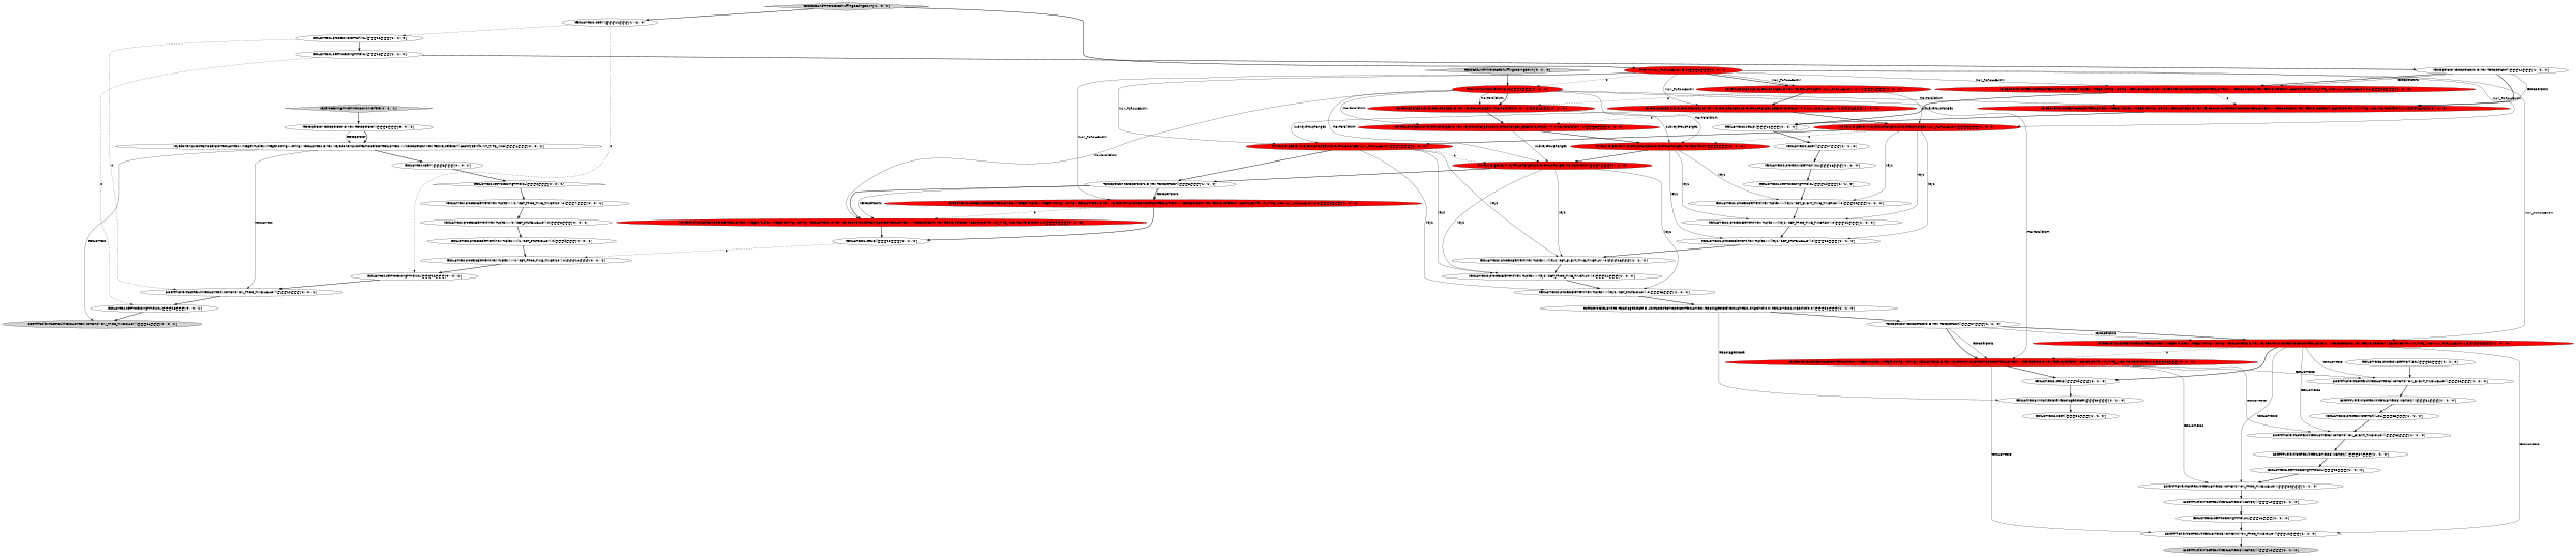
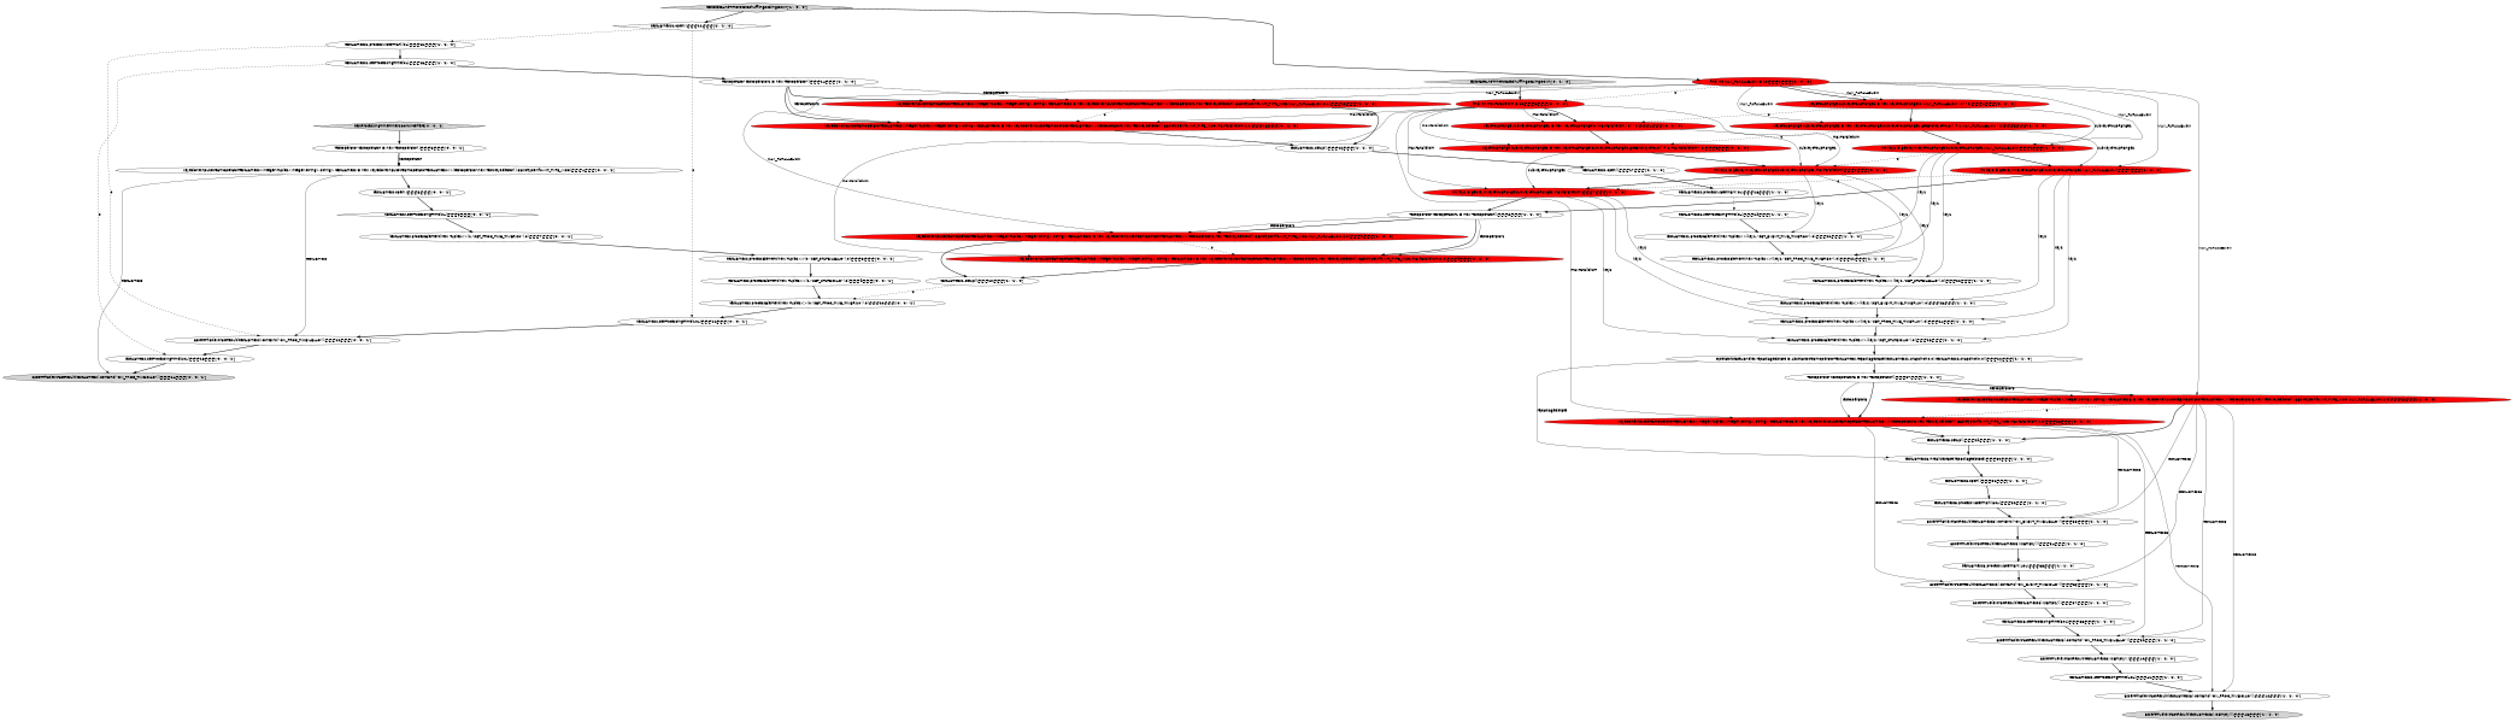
  digraph {
    fontname="DejaVu Sans"
    node [fillcolor=white fontname="DejaVu Sans" shape=ellipse style=filled]
    edge [fontname="DejaVu Sans" style=bold]
    n1 [label="testHarness3.initializeState(repackagedState)@@@30@@@['1', '1', '0']"]
    n2 [label="testHarness3.open()@@@31@@@['1', '1', '0']"]
    n3 [label="testHarness3.processWatermark(30L)@@@32@@@['1', '1', '0']"]
    n4 [fillcolor=red label="int key1 = getKeyInKeyGroupRange(subKeyGroupRange1,MAX_PARALLELISM)@@@6@@@['1', '0', '0']"]
    n5 [fillcolor=red label="int key1 = getKeyInKeyGroupRange(subKeyGroupRange1,maxParallelism)@@@6@@@['0', '1', '0']"]
    n6 [label="testHarness1.processElement(new Tuple2<>(key1,\"SET_STATE:HELLO\"),0)@@@22@@@['1', '1', '0']"]
    n7 [fillcolor=red label="int key2 = getKeyInKeyGroupRange(subKeyGroupRange2,MAX_PARALLELISM)@@@7@@@['1', '0', '0']"]
    n8 [label="testHarness1.processElement(new Tuple2<>(key1,\"SET_EVENT_TIME_TIMER:30\"),0)@@@20@@@['1', '1', '0']"]
    n9 [label="testHarness1.processElement(new Tuple2<>(key1,\"SET_PROC_TIME_TIMER:30\"),0)@@@21@@@['1', '1', '0']"]
    n10 [fillcolor=red label="int key2 = getKeyInKeyGroupRange(subKeyGroupRange2,maxParallelism)@@@7@@@['0', '1', '0']"]
    n11 [label="testHarness2.processElement(new Tuple2<>(key2,\"SET_EVENT_TIME_TIMER:40\"),0)@@@23@@@['1', '1', '0']"]
    n12 [label="TestOperator testOperator1 = new TestOperator()@@@8@@@['1', '1', '0']"]
    n13 [label="testHarness2.processElement(new Tuple2<>(key2,\"SET_STATE:CIAO\"),0)@@@25@@@['1', '1', '0']"]
    n14 [label="testHarness2.processElement(new Tuple2<>(key2,\"SET_PROC_TIME_TIMER:40\"),0)@@@24@@@['1', '1', '0']"]
    n15 [fillcolor=red label="KeyedOneInputStreamOperatorTestHarness<Integer,Tuple2<Integer,String>,String> testHarness2 = new KeyedOneInputStreamOperatorTestHarness<>(testOperator2,new TestKeySelector(),BasicTypeInfo.INT_TYPE_INFO,MAX_PARALLELISM,2,1)@@@15@@@['1', '0', '0']"]
    n16 [label="testHarness2.setup()@@@16@@@['1', '1', '0']"]
    n17 [fillcolor=red label="KeyedOneInputStreamOperatorTestHarness<Integer,Tuple2<Integer,String>,String> testHarness2 = new KeyedOneInputStreamOperatorTestHarness<>(testOperator2,new TestKeySelector(),BasicTypeInfo.INT_TYPE_INFO,maxParallelism,2,1)@@@15@@@['0', '1', '0']"]
    n18 [label="testHarness2.open()@@@17@@@['1', '1', '0']"]
    n19 [label="testHarness1.setup()@@@10@@@['1', '1', '0']"]
    n20 [label="testHarness.processElement(new Tuple2<>(0,\"SET_PROC_TIME_TIMER:10\"),0)@@@10@@@['0', '0', '1']"]
-   n21 [label="testHarness1.open()@@@11@@@['1', '1', '0']"]
+   n21 [label="testHarness1.open()@@@11@@@['1', '1', '0']" shape=diamond]
    n22 [label="testHarness1.processWatermark(0L)@@@12@@@['1', '1', '0']"]
    n23 [label="testHarness.setProcessingTime(10L)@@@11@@@['0', '0', '1']"]
    n24 [fillcolor=red label="KeyGroupRange subKeyGroupRange1 = new KeyGroupRange(0,(maxParallelism / 2) - 1)@@@4@@@['0', '1', '0']"]
    n25 [fillcolor=red label="KeyGroupRange subKeyGroupRange2 = new KeyGroupRange(subKeyGroupRange1.getEndKeyGroup() + 1,maxParallelism - 1)@@@5@@@['0', '1', '0']"]
    n26 [fillcolor=lightgray label="testProcessingTimeTimersDontInterfere['0', '0', '1']" shape=diamond]
    n27 [label="TestOperator testOperator = new TestOperator()@@@3@@@['0', '0', '1']"]
    n28 [label="KeyedOneInputStreamOperatorTestHarness<Integer,Tuple2<Integer,String>,String> testHarness = new KeyedOneInputStreamOperatorTestHarness<>(testOperator,new TestKeySelector(),BasicTypeInfo.INT_TYPE_INFO)@@@4@@@['0', '0', '1']"]
    n29 [fillcolor=red label="KeyedOneInputStreamOperatorTestHarness<Integer,Tuple2<Integer,String>,String> testHarness1 = new KeyedOneInputStreamOperatorTestHarness<>(testOperator1,new TestKeySelector(),BasicTypeInfo.INT_TYPE_INFO,maxParallelism,2,0)@@@9@@@['0', '1', '0']"]
    n30 [label="testHarness.open()@@@5@@@['0', '0', '1']"]
    n31 [label="testHarness.setProcessingTime(0L)@@@6@@@['0', '0', '1']" shape=diamond]
    n32 [label="testHarness.processElement(new Tuple2<>(1,\"SET_PROC_TIME_TIMER:20\"),0)@@@7@@@['0', '0', '1']"]
    n33 [label="testHarness.processElement(new Tuple2<>(0,\"SET_STATE:HELLO\"),0)@@@8@@@['0', '0', '1']"]
    n34 [label="testHarness.processElement(new Tuple2<>(1,\"SET_STATE:CIAO\"),0)@@@9@@@['0', '0', '1']"]
    n35 [label="assertThat(extractResult(testHarness3),contains(\"ON_PROC_TIME:HELLO\"))@@@39@@@['1', '1', '0']"]
    n36 [label="assertTrue(extractResult(testHarness3).isEmpty())@@@40@@@['1', '1', '0']"]
    n37 [label="testHarness3.setProcessingTime(40L)@@@41@@@['1', '1', '0']"]
    n38 [fillcolor=red label="final int maxParallelism = 10@@@3@@@['0', '1', '0']"]
    n39 [fillcolor=red label="KeyedOneInputStreamOperatorTestHarness<Integer,Tuple2<Integer,String>,String> testHarness3 = new KeyedOneInputStreamOperatorTestHarness<>(testOperator3,new TestKeySelector(),BasicTypeInfo.INT_TYPE_INFO,maxParallelism,1,0)@@@28@@@['0', '1', '0']"]
    n40 [label="assertThat(extractResult(testHarness3),contains(\"ON_EVENT_TIME:HELLO\"))@@@33@@@['1', '1', '0']"]
    n41 [label="testHarness3.setup()@@@29@@@['1', '1', '0']"]
    n42 [label="assertThat(extractResult(testHarness3),contains(\"ON_PROC_TIME:CIAO\"))@@@42@@@['1', '1', '0']"]
    n43 [label="assertThat(extractResult(testHarness3),contains(\"ON_EVENT_TIME:CIAO\"))@@@36@@@['1', '1', '0']"]
    n44 [label="testHarness2.processWatermark(0L)@@@18@@@['1', '1', '0']"]
    n45 [label="testHarness2.setProcessingTime(0L)@@@19@@@['1', '1', '0']"]
    n46 [fillcolor=lightgray label="assertTrue(extractResult(testHarness3).isEmpty())@@@43@@@['1', '1', '0']"]
    n47 [label="testHarness.setProcessingTime(20L)@@@13@@@['0', '0', '1']"]
    n48 [fillcolor=lightgray label="assertThat(extractResult(testHarness),contains(\"ON_PROC_TIME:CIAO\"))@@@14@@@['0', '0', '1']"]
    n49 [label="TestOperator testOperator3 = new TestOperator()@@@27@@@['1', '1', '0']"]
    n50 [fillcolor=red label="KeyedOneInputStreamOperatorTestHarness<Integer,Tuple2<Integer,String>,String> testHarness3 = new KeyedOneInputStreamOperatorTestHarness<>(testOperator3,new TestKeySelector(),BasicTypeInfo.INT_TYPE_INFO,MAX_PARALLELISM,1,0)@@@28@@@['1', '0', '0']"]
    n51 [fillcolor=lightgray label="testStateAndTimerStateShufflingScalingDown['0', '1', '0']" shape=diamond]
    n52 [label="OperatorStateHandles repackagedState = AbstractStreamOperatorTestHarness.repackageState(testHarness1.snapshot(0,0),testHarness2.snapshot(0,0))@@@26@@@['1', '1', '0']"]
    n53 [fillcolor=red label="final int MAX_PARALLELISM = 10@@@3@@@['1', '0', '0']"]
    n54 [fillcolor=red label="KeyedOneInputStreamOperatorTestHarness<Integer,Tuple2<Integer,String>,String> testHarness1 = new KeyedOneInputStreamOperatorTestHarness<>(testOperator1,new TestKeySelector(),BasicTypeInfo.INT_TYPE_INFO,MAX_PARALLELISM,2,0)@@@9@@@['1', '0', '0']"]
    n55 [fillcolor=red label="KeyGroupRange subKeyGroupRange1 = new KeyGroupRange(0,(MAX_PARALLELISM / 2) - 1)@@@4@@@['1', '0', '0']"]
    n56 [fillcolor=red label="KeyGroupRange subKeyGroupRange2 = new KeyGroupRange(subKeyGroupRange1.getEndKeyGroup() + 1,MAX_PARALLELISM - 1)@@@5@@@['1', '0', '0']"]
    n57 [label="assertThat(extractResult(testHarness),contains(\"ON_PROC_TIME:HELLO\"))@@@12@@@['0', '0', '1']"]
    n58 [label="assertTrue(extractResult(testHarness3).isEmpty())@@@34@@@['1', '1', '0']"]
    n59 [label="assertTrue(extractResult(testHarness3).isEmpty())@@@37@@@['1', '1', '0']"]
    n60 [label="TestOperator testOperator2 = new TestOperator()@@@14@@@['1', '1', '0']"]
    n61 [fillcolor=lightgray label="testStateAndTimerStateShufflingScalingDown['1', '0', '0']" shape=diamond]
    n62 [label="testHarness1.setProcessingTime(0L)@@@13@@@['1', '1', '0']"]
    n63 [label="testHarness3.processWatermark(40L)@@@35@@@['1', '1', '0']"]
    n64 [label="testHarness3.setProcessingTime(30L)@@@38@@@['1', '1', '0']"]
    n1 -> n2
+   n2 -> n3
    n3 -> n40
    n4 -> n5 [label=0 style=dashed]
    n4 -> n6 [label=key1 style=solid]
    n4 -> n7
    n4 -> n8 [label=key1 style=solid]
    n4 -> n9 [label=key1 style=solid]
    n5 -> n6 [label=key1 style=solid]
    n5 -> n8 [label=key1 style=solid]
    n5 -> n9 [label=key1 style=solid]
    n5 -> n10
    n6 -> n11
    n7 -> n10 [label=0 style=dashed]
    n7 -> n11 [label=key2 style=solid]
    n7 -> n12
    n7 -> n13 [label=key2 style=solid]
    n7 -> n14 [label=key2 style=solid]
    n8 -> n9
    n9 -> n6
    n10 -> n11 [label=key2 style=solid]
    n10 -> n12
    n10 -> n13 [label=key2 style=solid]
    n10 -> n14 [label=key2 style=solid]
    n11 -> n14
    n12 -> n29
    n12 -> n29 [label=testOperator1 style=solid]
    n12 -> n54
    n12 -> n54 [label=testOperator1 style=solid]
    n13 -> n52
    n14 -> n13
    n15 -> n16
    n15 -> n17 [label=0 style=dashed]
    n16 -> n18
    n17 -> n16
    n18 -> n44
    n19 -> n20 [label=0 style=dashed]
    n20 -> n23
    n21 -> n22 [style=dashed]
    n21 -> n23 [label=0 style=dashed]
    n22 -> n57 [label=0 style=dashed]
    n22 -> n62
    n23 -> n57
    n24 -> n5 [label=subKeyGroupRange1 style=solid]
    n24 -> n25
    n25 -> n5
    n25 -> n10 [label=subKeyGroupRange2 style=solid]
    n26 -> n27
    n27 -> n28
    n27 -> n28 [label=testOperator style=solid]
    n28 -> n30
    n28 -> n48 [label=testHarness style=solid]
    n28 -> n57 [label=testHarness style=solid]
    n29 -> n19
    n30 -> n31
    n31 -> n32
    n32 -> n33
    n33 -> n34
    n34 -> n20
    n35 -> n36
    n36 -> n37
    n37 -> n42
    n38 -> n5 [label=maxParallelism style=solid]
    n38 -> n10 [label=maxParallelism style=solid]
    n38 -> n17 [label=maxParallelism style=solid]
    n38 -> n24
    n38 -> n24 [label=maxParallelism style=solid]
    n38 -> n25 [label=maxParallelism style=solid]
    n38 -> n29 [label=maxParallelism style=solid]
    n38 -> n39 [label=maxParallelism style=solid]
    n39 -> n35 [label=testHarness3 style=solid]
    n39 -> n40 [label=testHarness3 style=solid]
    n39 -> n41
    n39 -> n42 [label=testHarness3 style=solid]
    n39 -> n43 [label=testHarness3 style=solid]
    n40 -> n58
    n41 -> n1
    n42 -> n46
    n43 -> n59
-   n44 -> n45
+   n44 -> n45 [style=dashed]
    n45 -> n8
    n47 -> n48
    n49 -> n39
    n49 -> n39 [label=testOperator3 style=solid]
    n49 -> n50
    n49 -> n50 [label=testOperator3 style=solid]
    n50 -> n35 [label=testHarness3 style=solid]
    n50 -> n39 [label=0 style=dashed]
    n50 -> n40 [label=testHarness3 style=solid]
    n50 -> n41
    n50 -> n42 [label=testHarness3 style=solid]
    n50 -> n43 [label=testHarness3 style=solid]
    n51 -> n38
    n52 -> n1 [label=repackagedState style=solid]
    n52 -> n49
    n53 -> n4 [label=MAX_PARALLELISM style=solid]
    n53 -> n7 [label=MAX_PARALLELISM style=solid]
    n53 -> n15 [label=MAX_PARALLELISM style=solid]
    n53 -> n38 [label=0 style=dashed]
    n53 -> n50 [label=MAX_PARALLELISM style=solid]
    n53 -> n54 [label=MAX_PARALLELISM style=solid]
    n53 -> n55
    n53 -> n55 [label=MAX_PARALLELISM style=solid]
    n53 -> n56 [label=MAX_PARALLELISM style=solid]
    n54 -> n19
    n54 -> n29 [label=0 style=dashed]
    n55 -> n4 [label=subKeyGroupRange1 style=solid]
    n55 -> n24 [label=0 style=dashed]
    n55 -> n56
    n56 -> n4
    n56 -> n7 [label=subKeyGroupRange2 style=solid]
    n56 -> n25 [label=0 style=dashed]
    n57 -> n47
    n58 -> n63
    n59 -> n64
    n60 -> n15
    n60 -> n15 [label=testOperator2 style=solid]
    n60 -> n17 [label=testOperator2 style=solid]
    n60 -> n17
    n61 -> n21
    n61 -> n53
    n62 -> n47 [label=0 style=dashed]
    n62 -> n60
    n63 -> n43
    n64 -> n35
  }
